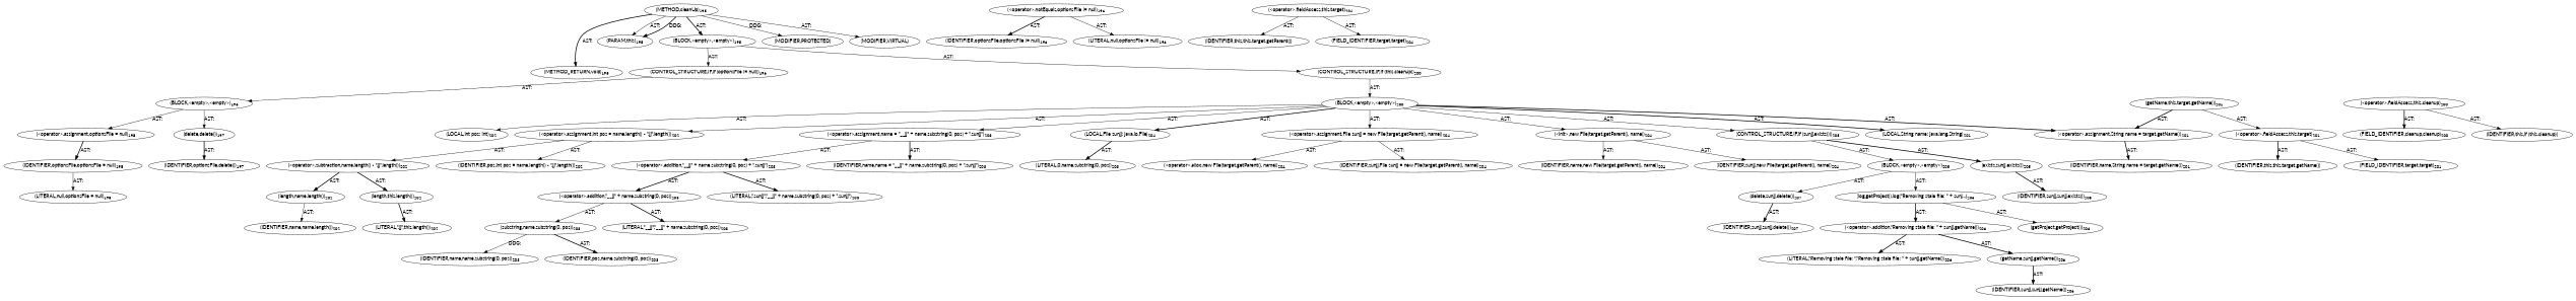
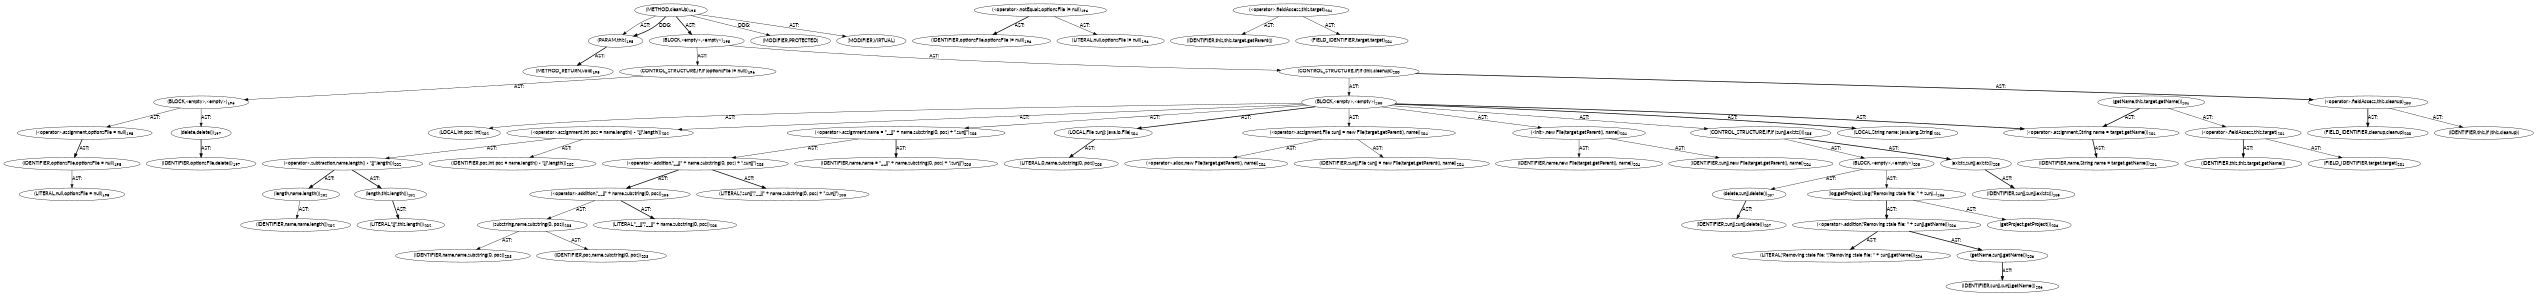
  digraph {
    fontname=Lato
    node [fontname=Lato]
    edge [fontname=Lato style=solid]
    n1 [label=<(METHOD,cleanUp)<SUB>195</SUB>>]
    n2 [label=<(PARAM,this)<SUB>195</SUB>>]
    n3 [label=<(BLOCK,&lt;empty&gt;,&lt;empty&gt;)<SUB>195</SUB>>]
    n4 [label=<(MODIFIER,PROTECTED)>]
    n5 [label=<(MODIFIER,VIRTUAL)>]
    n6 [label=<(METHOD_RETURN,void)<SUB>195</SUB>>]
    n7 [label=<(CONTROL_STRUCTURE,IF,if (optionsFile != null))<SUB>196</SUB>>]
    n8 [label=<(CONTROL_STRUCTURE,IF,if (this.cleanup))<SUB>200</SUB>>]
    n9 [label=<(BLOCK,&lt;empty&gt;,&lt;empty&gt;)<SUB>196</SUB>>]
    n10 [label=<(&lt;operator&gt;.fieldAccess,this.cleanup)<SUB>200</SUB>>]
    n11 [label=<(BLOCK,&lt;empty&gt;,&lt;empty&gt;)<SUB>200</SUB>>]
    n12 [label=<(&lt;operator&gt;.notEquals,optionsFile != null)<SUB>196</SUB>>]
    n13 [label=<(IDENTIFIER,optionsFile,optionsFile != null)<SUB>196</SUB>>]
    n14 [label=<(LITERAL,null,optionsFile != null)<SUB>196</SUB>>]
    n15 [label=<(delete,delete())<SUB>197</SUB>>]
    n16 [label=<(&lt;operator&gt;.assignment,optionsFile = null)<SUB>198</SUB>>]
    n17 [label=<(IDENTIFIER,optionsFile,delete())<SUB>197</SUB>>]
    n18 [label=<(IDENTIFIER,optionsFile,optionsFile = null)<SUB>198</SUB>>]
    n19 [label=<(LITERAL,null,optionsFile = null)<SUB>198</SUB>>]
    n20 [label=<(IDENTIFIER,this,if (this.cleanup))>]
    n21 [label=<(FIELD_IDENTIFIER,cleanup,cleanup)<SUB>200</SUB>>]
    n22 [label=<(LOCAL,String name: java.lang.String)<SUB>201</SUB>>]
    n23 [label=<(&lt;operator&gt;.assignment,String name = target.getName())<SUB>201</SUB>>]
    n24 [label=<(LOCAL,int pos: int)<SUB>202</SUB>>]
    n25 [label=<(&lt;operator&gt;.assignment,int pos = name.length() - &quot;.jj&quot;.length())<SUB>202</SUB>>]
    n26 [label=<(&lt;operator&gt;.assignment,name = &quot;__jj&quot; + name.substring(0, pos) + &quot;.sunjj&quot;)<SUB>203</SUB>>]
    n27 [label=<(LOCAL,File sunjj: java.io.File)<SUB>204</SUB>>]
    n28 [label=<(&lt;operator&gt;.assignment,File sunjj = new File(target.getParent(), name))<SUB>204</SUB>>]
    n29 [label=<(&lt;init&gt;,new File(target.getParent(), name))<SUB>204</SUB>>]
    n30 [label=<(CONTROL_STRUCTURE,IF,if (sunjj.exists()))<SUB>205</SUB>>]
    n31 [label=<(IDENTIFIER,name,String name = target.getName())<SUB>201</SUB>>]
    n32 [label=<(IDENTIFIER,pos,int pos = name.length() - &quot;.jj&quot;.length())<SUB>202</SUB>>]
    n33 [label=<(&lt;operator&gt;.subtraction,name.length() - &quot;.jj&quot;.length())<SUB>202</SUB>>]
    n34 [label=<(IDENTIFIER,name,name = &quot;__jj&quot; + name.substring(0, pos) + &quot;.sunjj&quot;)<SUB>203</SUB>>]
    n35 [label=<(&lt;operator&gt;.addition,&quot;__jj&quot; + name.substring(0, pos) + &quot;.sunjj&quot;)<SUB>203</SUB>>]
    n36 [label=<(LITERAL,0,name.substring(0, pos))<SUB>203</SUB>>]
    n37 [label=<(IDENTIFIER,sunjj,File sunjj = new File(target.getParent(), name))<SUB>204</SUB>>]
    n38 [label=<(&lt;operator&gt;.alloc,new File(target.getParent(), name))<SUB>204</SUB>>]
    n39 [label=<(IDENTIFIER,sunjj,new File(target.getParent(), name))<SUB>204</SUB>>]
    n40 [label=<(IDENTIFIER,name,new File(target.getParent(), name))<SUB>204</SUB>>]
    n41 [label=<(exists,sunjj.exists())<SUB>205</SUB>>]
    n42 [label=<(BLOCK,&lt;empty&gt;,&lt;empty&gt;)<SUB>205</SUB>>]
    n43 [label=<(getName,this.target.getName())<SUB>201</SUB>>]
    n44 [label=<(&lt;operator&gt;.fieldAccess,this.target)<SUB>201</SUB>>]
    n45 [label=<(IDENTIFIER,this,this.target.getName())>]
    n46 [label=<(FIELD_IDENTIFIER,target,target)<SUB>201</SUB>>]
    n47 [label=<(length,name.length())<SUB>202</SUB>>]
    n48 [label=<(length,this.length())<SUB>202</SUB>>]
    n49 [label=<(IDENTIFIER,name,name.length())<SUB>202</SUB>>]
    n50 [label=<(LITERAL,&quot;.jj&quot;,this.length())<SUB>202</SUB>>]
    n51 [label=<(&lt;operator&gt;.addition,&quot;__jj&quot; + name.substring(0, pos))<SUB>203</SUB>>]
    n52 [label=<(LITERAL,&quot;.sunjj&quot;,&quot;__jj&quot; + name.substring(0, pos) + &quot;.sunjj&quot;)<SUB>203</SUB>>]
    n53 [label=<(LITERAL,&quot;__jj&quot;,&quot;__jj&quot; + name.substring(0, pos))<SUB>203</SUB>>]
    n54 [label=<(substring,name.substring(0, pos))<SUB>203</SUB>>]
    n55 [label=<(IDENTIFIER,name,name.substring(0, pos))<SUB>203</SUB>>]
    n56 [label=<(IDENTIFIER,pos,name.substring(0, pos))<SUB>203</SUB>>]
    n57 [label=<(&lt;operator&gt;.fieldAccess,this.target)<SUB>204</SUB>>]
    n58 [label=<(IDENTIFIER,this,this.target.getParent())>]
    n59 [label=<(FIELD_IDENTIFIER,target,target)<SUB>204</SUB>>]
    n60 [label=<(IDENTIFIER,sunjj,sunjj.exists())<SUB>205</SUB>>]
    n61 [label=<(log,getProject().log(&quot;Removing stale file: &quot; + sunj...)<SUB>206</SUB>>]
    n62 [label=<(delete,sunjj.delete())<SUB>207</SUB>>]
    n63 [label=<(getProject,getProject())<SUB>206</SUB>>]
    n64 [label=<(&lt;operator&gt;.addition,&quot;Removing stale file: &quot; + sunjj.getName())<SUB>206</SUB>>]
    n65 [label=<(IDENTIFIER,sunjj,sunjj.delete())<SUB>207</SUB>>]
    n66 [label=<(LITERAL,&quot;Removing stale file: &quot;,&quot;Removing stale file: &quot; + sunjj.getName())<SUB>206</SUB>>]
    n67 [label=<(getName,sunjj.getName())<SUB>206</SUB>>]
    n68 [label=<(IDENTIFIER,sunjj,sunjj.getName())<SUB>206</SUB>>]
    n1 -> n2 [label="AST: "]
    n1 -> n2 [label="DDG: " style=bold]
    n1 -> n3 [label="AST: " style=bold]
    n1 -> n4 [label="DDG: "]
    n1 -> n5 [label="AST: "]
-   n1 -> n6 [label="AST: " style=bold]
+   n2 -> n6 [label="AST: " style=bold]
    n3 -> n7 [label="AST: "]
    n3 -> n8 [label="AST: "]
    n7 -> n9 [label="AST: "]
+   n8 -> n10 [label="AST: " style=bold]
    n8 -> n11 [label="AST: "]
    n9 -> n15 [label="AST: "]
    n9 -> n16 [label="AST: "]
    n10 -> n20 [label="AST: "]
    n10 -> n21 [label="AST: " style=bold]
    n11 -> n22 [label="AST: " style=bold]
    n11 -> n23 [label="AST: " style=bold]
    n11 -> n24 [label="AST: "]
    n11 -> n25 [label="AST: "]
    n11 -> n26 [label="AST: "]
    n11 -> n27 [label="AST: " style=bold]
    n11 -> n28 [label="AST: "]
    n11 -> n29 [label="AST: "]
    n11 -> n30 [label="AST: "]
    n12 -> n13 [label="AST: " style=bold]
    n12 -> n14 [label="AST: "]
    n15 -> n17 [label="AST: " style=bold]
    n16 -> n18 [label="AST: " style=bold]
    n18 -> n19 [label="AST: "]
    n23 -> n31 [label="AST: " style=bold]
    n25 -> n32 [label="AST: "]
    n25 -> n33 [label="AST: "]
    n26 -> n34 [label="AST: " style=bold]
    n26 -> n35 [label="AST: "]
    n27 -> n36 [label="AST: " style=bold]
    n28 -> n37 [label="AST: "]
    n28 -> n38 [label="AST: "]
    n29 -> n39 [label="AST: "]
    n29 -> n40 [label="AST: "]
    n30 -> n41 [label="AST: " style=bold]
    n30 -> n42 [label="AST: "]
    n33 -> n47 [label="AST: " style=bold]
    n33 -> n48 [label="AST: " style=bold]
    n35 -> n51 [label="AST: " style=bold]
    n35 -> n52 [label="AST: " style=bold]
    n41 -> n60 [label="AST: " style=bold]
    n42 -> n61 [label="AST: "]
    n42 -> n62 [label="AST: "]
    n43 -> n23 [label="AST: " style=bold]
    n43 -> n44 [label="AST: "]
    n44 -> n45 [label="AST: " style=bold]
    n44 -> n46 [label="AST: "]
    n47 -> n49 [label="AST: "]
    n48 -> n50 [label="AST: " style=bold]
    n51 -> n53 [label="AST: " style=bold]
    n51 -> n54 [label="AST: "]
-   n54 -> n55 [label="DDG: "]
-   n54 -> n56 [label="AST: " style=bold]
+   n54 -> n55 [label="AST: "]
+   n54 -> n56 [label="AST: "]
    n57 -> n58 [label="AST: "]
    n57 -> n59 [label="AST: "]
    n61 -> n63 [label="AST: "]
    n61 -> n64 [label="AST: " style=bold]
    n62 -> n65 [label="AST: " style=bold]
    n64 -> n66 [label="AST: " style=bold]
    n64 -> n67 [label="AST: " style=bold]
    n67 -> n68 [label="AST: " style=bold]
  }
